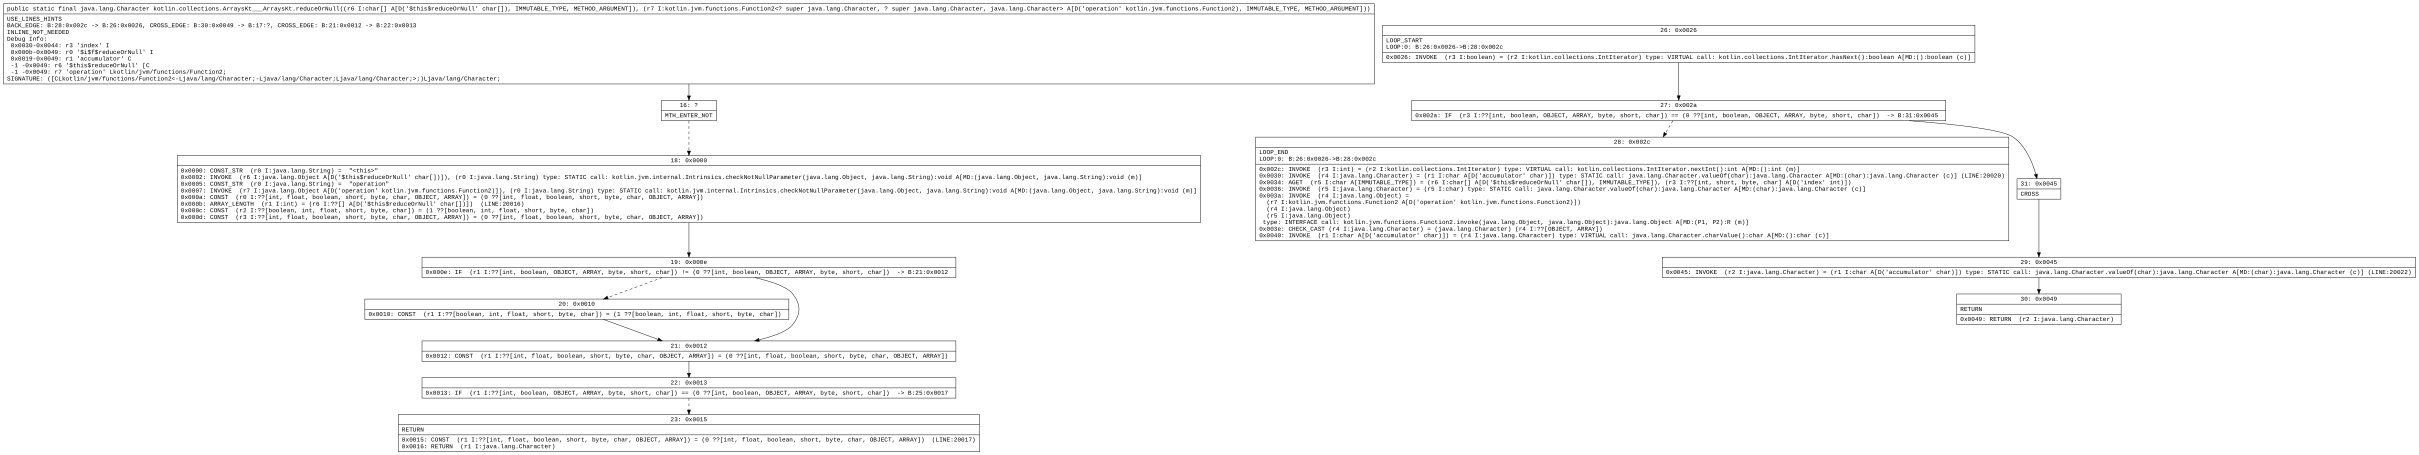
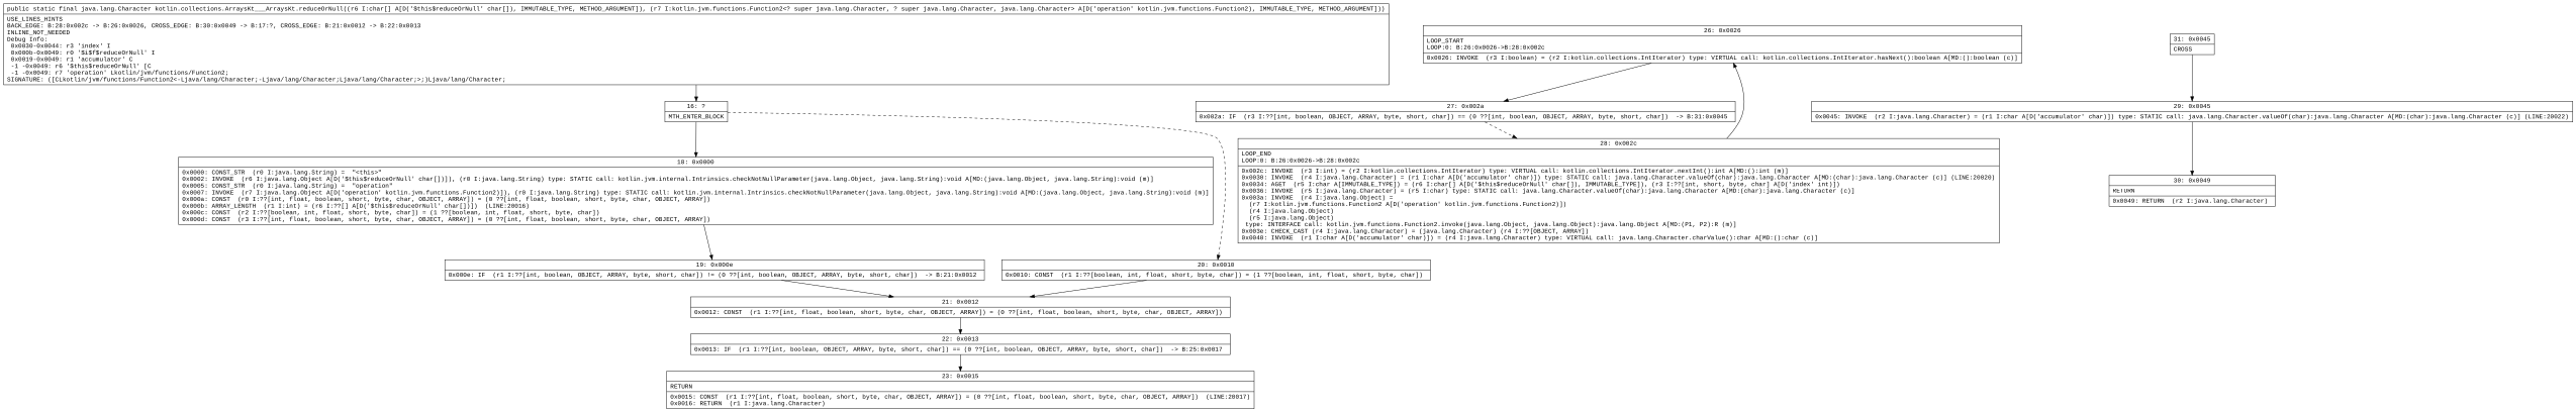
  digraph {
    fontname="Liberation Mono"
    node [fontname="Liberation Mono" shape=record]
    edge [fontname="Liberation Mono"]
-   n1 [label="{16\:\ ?|MTH_ENTER_NOT\l}"]
+   n1 [label="{16\:\ ?|MTH_ENTER_BLOCK\l}"]
    n2 [label="{18\:\ 0x0000|0x0000: CONST_STR  (r0 I:java.lang.String) =  \"\<this\>\" \l0x0002: INVOKE  (r6 I:java.lang.Object A[D('$this$reduceOrNull' char[])]), (r0 I:java.lang.String) type: STATIC call: kotlin.jvm.internal.Intrinsics.checkNotNullParameter(java.lang.Object, java.lang.String):void A[MD:(java.lang.Object, java.lang.String):void (m)]\l0x0005: CONST_STR  (r0 I:java.lang.String) =  \"operation\" \l0x0007: INVOKE  (r7 I:java.lang.Object A[D('operation' kotlin.jvm.functions.Function2)]), (r0 I:java.lang.String) type: STATIC call: kotlin.jvm.internal.Intrinsics.checkNotNullParameter(java.lang.Object, java.lang.String):void A[MD:(java.lang.Object, java.lang.String):void (m)]\l0x000a: CONST  (r0 I:??[int, float, boolean, short, byte, char, OBJECT, ARRAY]) = (0 ??[int, float, boolean, short, byte, char, OBJECT, ARRAY]) \l0x000b: ARRAY_LENGTH  (r1 I:int) = (r6 I:??[] A[D('$this$reduceOrNull' char[])])  (LINE:20016)\l0x000c: CONST  (r2 I:??[boolean, int, float, short, byte, char]) = (1 ??[boolean, int, float, short, byte, char]) \l0x000d: CONST  (r3 I:??[int, float, boolean, short, byte, char, OBJECT, ARRAY]) = (0 ??[int, float, boolean, short, byte, char, OBJECT, ARRAY]) \l}"]
    n3 [label="{19\:\ 0x000e|0x000e: IF  (r1 I:??[int, boolean, OBJECT, ARRAY, byte, short, char]) != (0 ??[int, boolean, OBJECT, ARRAY, byte, short, char])  \-\> B:21:0x0012 \l}"]
    n4 [label="{20\:\ 0x0010|0x0010: CONST  (r1 I:??[boolean, int, float, short, byte, char]) = (1 ??[boolean, int, float, short, byte, char]) \l}"]
    n5 [label="{21\:\ 0x0012|0x0012: CONST  (r1 I:??[int, float, boolean, short, byte, char, OBJECT, ARRAY]) = (0 ??[int, float, boolean, short, byte, char, OBJECT, ARRAY]) \l}"]
    n6 [label="{22\:\ 0x0013|0x0013: IF  (r1 I:??[int, boolean, OBJECT, ARRAY, byte, short, char]) == (0 ??[int, boolean, OBJECT, ARRAY, byte, short, char])  \-\> B:25:0x0017 \l}"]
    n7 [label="{23\:\ 0x0015|RETURN\l|0x0015: CONST  (r1 I:??[int, float, boolean, short, byte, char, OBJECT, ARRAY]) = (0 ??[int, float, boolean, short, byte, char, OBJECT, ARRAY])  (LINE:20017)\l0x0016: RETURN  (r1 I:java.lang.Character) \l}"]
    n8 [label="{26\:\ 0x0026|LOOP_START\lLOOP:0: B:26:0x0026\-\>B:28:0x002c\l|0x0026: INVOKE  (r3 I:boolean) = (r2 I:kotlin.collections.IntIterator) type: VIRTUAL call: kotlin.collections.IntIterator.hasNext():boolean A[MD:():boolean (c)]\l}"]
    n9 [label="{27\:\ 0x002a|0x002a: IF  (r3 I:??[int, boolean, OBJECT, ARRAY, byte, short, char]) == (0 ??[int, boolean, OBJECT, ARRAY, byte, short, char])  \-\> B:31:0x0045 \l}"]
    n10 [label="{28\:\ 0x002c|LOOP_END\lLOOP:0: B:26:0x0026\-\>B:28:0x002c\l|0x002c: INVOKE  (r3 I:int) = (r2 I:kotlin.collections.IntIterator) type: VIRTUAL call: kotlin.collections.IntIterator.nextInt():int A[MD:():int (m)]\l0x0030: INVOKE  (r4 I:java.lang.Character) = (r1 I:char A[D('accumulator' char)]) type: STATIC call: java.lang.Character.valueOf(char):java.lang.Character A[MD:(char):java.lang.Character (c)] (LINE:20020)\l0x0034: AGET  (r5 I:char A[IMMUTABLE_TYPE]) = (r6 I:char[] A[D('$this$reduceOrNull' char[]), IMMUTABLE_TYPE]), (r3 I:??[int, short, byte, char] A[D('index' int)]) \l0x0036: INVOKE  (r5 I:java.lang.Character) = (r5 I:char) type: STATIC call: java.lang.Character.valueOf(char):java.lang.Character A[MD:(char):java.lang.Character (c)]\l0x003a: INVOKE  (r4 I:java.lang.Object) = \l  (r7 I:kotlin.jvm.functions.Function2 A[D('operation' kotlin.jvm.functions.Function2)])\l  (r4 I:java.lang.Object)\l  (r5 I:java.lang.Object)\l type: INTERFACE call: kotlin.jvm.functions.Function2.invoke(java.lang.Object, java.lang.Object):java.lang.Object A[MD:(P1, P2):R (m)]\l0x003e: CHECK_CAST (r4 I:java.lang.Character) = (java.lang.Character) (r4 I:??[OBJECT, ARRAY]) \l0x0040: INVOKE  (r1 I:char A[D('accumulator' char)]) = (r4 I:java.lang.Character) type: VIRTUAL call: java.lang.Character.charValue():char A[MD:():char (c)]\l}"]
    n11 [label="{31\:\ 0x0045|CROSS\l}"]
    n12 [label="{29\:\ 0x0045|0x0045: INVOKE  (r2 I:java.lang.Character) = (r1 I:char A[D('accumulator' char)]) type: STATIC call: java.lang.Character.valueOf(char):java.lang.Character A[MD:(char):java.lang.Character (c)] (LINE:20022)\l}"]
    n13 [label="{30\:\ 0x0049|RETURN\l|0x0049: RETURN  (r2 I:java.lang.Character) \l}"]
    n14 [label="{public static final java.lang.Character kotlin.collections.ArraysKt___ArraysKt.reduceOrNull((r6 I:char[] A[D('$this$reduceOrNull' char[]), IMMUTABLE_TYPE, METHOD_ARGUMENT]), (r7 I:kotlin.jvm.functions.Function2\<? super java.lang.Character, ? super java.lang.Character, java.lang.Character\> A[D('operation' kotlin.jvm.functions.Function2), IMMUTABLE_TYPE, METHOD_ARGUMENT]))  | USE_LINES_HINTS\lBACK_EDGE: B:28:0x002c \-\> B:26:0x0026, CROSS_EDGE: B:30:0x0049 \-\> B:17:?, CROSS_EDGE: B:21:0x0012 \-\> B:22:0x0013\lINLINE_NOT_NEEDED\lDebug Info:\l  0x0030\-0x0044: r3 'index' I\l  0x000b\-0x0049: r0 '$i$f$reduceOrNull' I\l  0x0019\-0x0049: r1 'accumulator' C\l  \-1 \-0x0049: r6 '$this$reduceOrNull' [C\l  \-1 \-0x0049: r7 'operation' Lkotlin\/jvm\/functions\/Function2;\lSIGNATURE: ([CLkotlin\/jvm\/functions\/Function2\<\-Ljava\/lang\/Character;\-Ljava\/lang\/Character;Ljava\/lang\/Character;\>;)Ljava\/lang\/Character;\l}"]
-   n1 -> n2 [style=dashed]
+   n1 -> n2
    n2 -> n3
-   n3 -> n4 [style=dashed]
+   n1 -> n4 [style=dashed]
    n3 -> n5
    n4 -> n5
    n5 -> n6
-   n6 -> n7 [style=dashed]
+   n6 -> n7 [style=solid]
    n8 -> n9
    n9 -> n10 [style=dashed]
-   n9 -> n11
+   n10 -> n8
    n11 -> n12
    n12 -> n13
    n14 -> n1
  }
